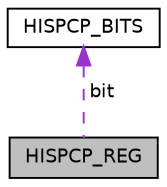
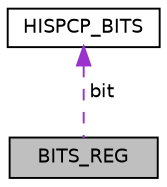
  digraph {
    node [color=black fontname=Helvetica fontsize=10 shape=record style=filled]
-   n1 [fillcolor=grey75 fontcolor=black height=0.2 label=HISPCP_REG width=0.4]
+   n1 [fillcolor=grey75 fontcolor=black height=0.2 label=BITS_REG width=0.4]
    n2 [fillcolor=white height=0.2 label=HISPCP_BITS width=0.4]
    n2 -> n1 [color=darkorchid3 dir=back fontname=Helvetica fontsize=10 label=" bit" labelfontname=Helvetica labelfontsize=10 style=dashed]
  }
